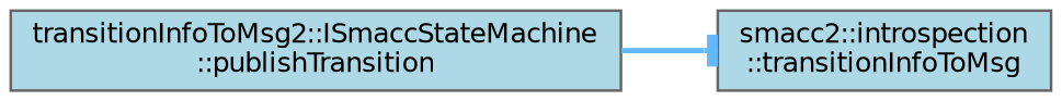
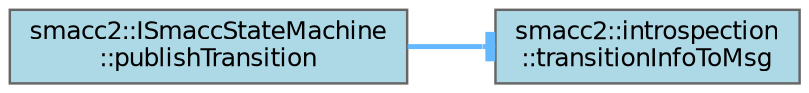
  digraph {
    rankdir=LR
    node [fillcolor=lightblue fontname=Helvetica fontsize=10 shape=box style=filled]
-   n1 [color=gray40 fontcolor=black height=0.2 label="transitionInfoToMsg2::ISmaccStateMachine\l::publishTransition" width=0.4]
+   n1 [color=gray40 fontcolor=black height=0.2 label="smacc2::ISmaccStateMachine\l::publishTransition" width=0.4]
    n2 [color=grey40 height=0.2 label="smacc2::introspection\l::transitionInfoToMsg" width=0.4]
    n1 -> n2 [color=steelblue1 fontname=Helvetica fontsize=10 labelfontname=Helvetica labelfontsize=10 style=bold arrowhead=tee]
  }
